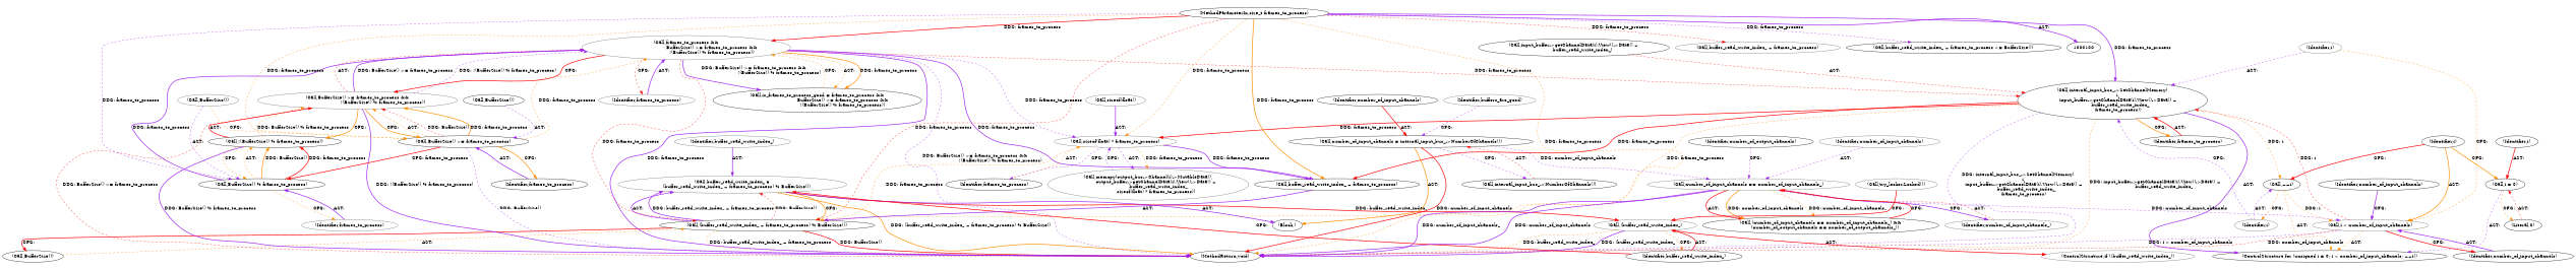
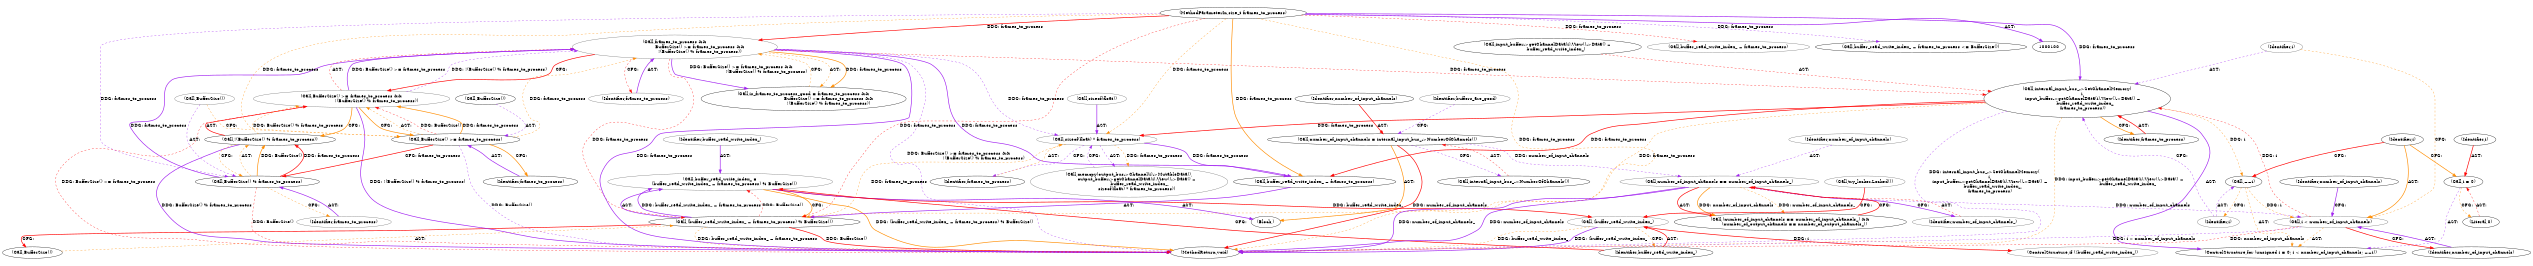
  digraph {
    node [color=black]
    edge [color=purple style=dashed]
    n1 [color=gray40 label="(Call,buffer_read_write_index_ =\n      (buffer_read_write_index_ + frames_to_process) % BufferSize())"]
    n2 [label="(Call,(buffer_read_write_index_ + frames_to_process) % BufferSize())"]
    n3 [color=gray40 label="(Call,!buffer_read_write_index_)"]
    n4 [label="(Block,)"]
    n5 [label="(MethodReturn,void)"]
    n6 [label="(Call,BufferSize())"]
    n7 [label="(Identifier,buffer_read_write_index_)"]
    n8 [color=gray40 label="(ControlStructure,if (!buffer_read_write_index_))"]
    n9 [color=gray40 label="(Call,frames_to_process &&\n                                   BufferSize() >= frames_to_process &&\n                                   !(BufferSize() % frames_to_process))"]
    n10 [color=gray40 label="(Call,BufferSize() >= frames_to_process &&\n                                   !(BufferSize() % frames_to_process))"]
    n11 [label="(Call,internal_input_bus_->SetChannelMemory(\n        i,\n        input_buffer->getChannelData(i).View()->Data() +\n            buffer_read_write_index_,\n        frames_to_process))"]
    n12 [color=gray40 label="(Call,sizeof(float) * frames_to_process)"]
    n13 [label="(Call,buffer_read_write_index_ + frames_to_process)"]
    n14 [color=gray40 label="(Identifier,frames_to_process)"]
    n15 [label="(Call,is_frames_to_process_good = frames_to_process &&\n                                   BufferSize() >= frames_to_process &&\n                                   !(BufferSize() % frames_to_process))"]
    n16 [label="(Call,BufferSize() >= frames_to_process)"]
    n17 [label="(Call,!(BufferSize() % frames_to_process))"]
    n18 [label="(Call,++i)"]
    n19 [label="(ControlStructure,for (unsigned i = 0; i < number_of_input_channels; ++i))"]
    n20 [label="(Identifier,frames_to_process)"]
    n21 [label="(Identifier,frames_to_process)"]
    n22 [color=gray40 label="(Call,memcpy(output_bus->Channel(i)->MutableData(),\n           output_buffer->getChannelData(i).View()->Data() +\n               buffer_read_write_index_,\n           sizeof(float) * frames_to_process))"]
    n23 [label="(Call,BufferSize() % frames_to_process)"]
    n24 [label="(Identifier,frames_to_process)"]
    n25 [color=gray40 label="(Identifier,frames_to_process)"]
    n26 [label="(MethodParameterIn,size_t frames_to_process)"]
    n27 [color=gray40 label="(Call,buffer_read_write_index_ + frames_to_process)"]
    n28 [label="(Call,buffer_read_write_index_ + frames_to_process <= BufferSize())"]
    1000100
    n30 [color=gray40 label="(Call,i < number_of_input_channels)"]
    n31 [color=gray40 label="(Identifier,i)"]
    n32 [label="(Identifier,number_of_input_channels)"]
    n33 [label="(Call,i = 0)"]
    n34 [label="(Literal,0)"]
    n35 [color=gray40 label="(Call,number_of_input_channels == number_of_input_channels_)"]
    n36 [color=gray40 label="(Identifier,number_of_input_channels_)"]
    n37 [label="(Call,(number_of_input_channels == number_of_input_channels_) &&\n      (number_of_output_channels == number_of_output_channels_))"]
    n38 [label="(Call,number_of_input_channels = internal_input_bus_->NumberOfChannels())"]
    n39 [label="(Call,internal_input_bus_->NumberOfChannels())"]
    n40 [label="(Identifier,number_of_input_channels)"]
    n41 [color=gray40 label="(Call,sizeof(float))"]
    n42 [color=gray40 label="(Call,try_locker.Locked())"]
    n43 [label="(Identifier,i)"]
    n44 [label="(Call,BufferSize())"]
    n45 [color=gray40 label="(Identifier,i)"]
    n46 [label="(Call,input_buffer->getChannelData(i).View()->Data() +\n            buffer_read_write_index_)"]
    n47 [color=gray40 label="(Identifier,number_of_input_channels)"]
    n48 [color=gray40 label="(Call,BufferSize())"]
    n49 [color=gray40 label="(Identifier,buffers_are_good)"]
    n50 [color=gray40 label="(Identifier,buffer_read_write_index_)"]
    n51 [label="(Identifier,number_of_input_channels)"]
    n52 [label="(Identifier,i)"]
-   n53 [label="(Identifier,number_of_output_channels)"]
    n1 -> n2 [color=darkorange label="CFG: " style=bold]
    n1 -> n3 [color=red label="DDG: buffer_read_write_index_" style=bold]
    n1 -> n4 [label="AST: " style=bold]
    n1 -> n5 [color=darkorange label="DDG: (buffer_read_write_index_ + frames_to_process) % BufferSize()" style=bold]
    n2 -> n1 [label="AST: " style=bold]
    n2 -> n1 [label="DDG: buffer_read_write_index_ + frames_to_process" style=bold]
    n2 -> n1 [color=red label="DDG: BufferSize()"]
    n2 -> n5 [color=red label="DDG: BufferSize()" style=bold]
    n2 -> n5 [color=darkorange label="DDG: buffer_read_write_index_ + frames_to_process"]
    n2 -> n6 [color=red label="CFG: " style=bold]
    n3 -> n5 [color=darkorange label="DDG: buffer_read_write_index_"]
    n3 -> n5 [label="DDG: !buffer_read_write_index_" style=bold]
    n3 -> n7 [color=darkorange label="CFG: "]
-   n3 -> n8 [color=red label="AST: " style=bold]
+   n3 -> n8 [color=red label="DDG: i" style=bold]
    n6 -> n2 [color=darkorange label="AST: "]
    n7 -> n1 [color=red label="CFG: " style=bold]
    n7 -> n3 [color=red label="AST: " style=bold]
    n9 -> n2 [color=red label="DDG: frames_to_process"]
    n9 -> n5 [label="DDG: frames_to_process" style=bold]
    n9 -> n5 [label="DDG: BufferSize() >= frames_to_process &&\n                                   !(BufferSize() % frames_to_process)"]
    n9 -> n10 [color=red label="CFG: " style=bold]
    n9 -> n11 [color=red label="DDG: frames_to_process"]
    n9 -> n12 [label="DDG: frames_to_process"]
    n9 -> n13 [label="DDG: frames_to_process" style=bold]
    n9 -> n14 [color=red label="CFG: "]
    n9 -> n15 [color=darkorange label="AST: "]
    n9 -> n15 [color=darkorange label="DDG: frames_to_process" style=bold]
    n9 -> n15 [label="DDG: BufferSize() >= frames_to_process &&\n                                   !(BufferSize() % frames_to_process)" style=bold]
    n10 -> n5 [label="DDG: !(BufferSize() % frames_to_process)" style=bold]
    n10 -> n5 [color=red label="DDG: BufferSize() >= frames_to_process"]
    n10 -> n9 [color=red label="AST: "]
    n10 -> n9 [label="DDG: BufferSize() >= frames_to_process" style=bold]
    n10 -> n9 [label="DDG: !(BufferSize() % frames_to_process)"]
    n10 -> n16 [color=darkorange label="CFG: " style=bold]
    n10 -> n17 [color=darkorange label="CFG: " style=bold]
    n11 -> n2 [color=darkorange label="DDG: frames_to_process"]
    n11 -> n5 [label="DDG: internal_input_bus_->SetChannelMemory(\n        i,\n        input_buffer->getChannelData(i).View()->Data() +\n            buffer_read_write_index_,\n        frames_to_process)"]
    n11 -> n5 [color=darkorange label="DDG: input_buffer->getChannelData(i).View()->Data() +\n            buffer_read_write_index_"]
    n11 -> n12 [color=red label="DDG: frames_to_process" style=bold]
    n11 -> n13 [color=red label="DDG: frames_to_process" style=bold]
    n11 -> n18 [color=darkorange label="DDG: i"]
    n11 -> n19 [label="AST: " style=bold]
    n11 -> n20 [color=darkorange label="CFG: " style=bold]
    n12 -> n2 [color=darkorange label="DDG: frames_to_process"]
    n12 -> n13 [label="DDG: frames_to_process" style=bold]
    n12 -> n21 [label="CFG: "]
    n12 -> n22 [label="AST: "]
    n12 -> n22 [color=darkorange label="DDG: frames_to_process"]
    n13 -> n2 [label="AST: " style=bold]
    n14 -> n9 [label="AST: " style=bold]
    n15 -> n9 [color=darkorange label="CFG: "]
    n16 -> n5 [label="DDG: BufferSize()"]
    n16 -> n9 [color=darkorange label="DDG: frames_to_process"]
    n16 -> n10 [color=darkorange label="AST: "]
    n16 -> n10 [color=red label="DDG: BufferSize()"]
    n16 -> n10 [color=darkorange label="DDG: frames_to_process" style=bold]
    n16 -> n23 [color=red label="CFG: frames_to_process" style=bold]
    n16 -> n24 [color=darkorange label="CFG: " style=bold]
    n17 -> n5 [label="DDG: BufferSize() % frames_to_process" style=bold]
    n17 -> n10 [color=red label="AST: " style=bold]
    n17 -> n10 [color=darkorange label="DDG: BufferSize() % frames_to_process"]
    n17 -> n23 [color=darkorange label="CFG: "]
    n18 -> n19 [color=darkorange label="AST: "]
    n18 -> n30 [color=darkorange label="DDG: i"]
    n18 -> n31 [color=darkorange label="CFG: "]
    n20 -> n11 [color=red label="AST: " style=bold]
    n21 -> n12 [color=darkorange label="AST: "]
    n22 -> n12 [label="CFG: "]
+   n23 -> n5 [color=red label="DDG: BufferSize()"]
    n23 -> n9 [label="DDG: frames_to_process" style=bold]
    n23 -> n17 [color=darkorange label="AST: "]
    n23 -> n17 [color=darkorange label="DDG: BufferSize()" style=bold]
    n23 -> n17 [color=red label="DDG: frames_to_process" style=bold]
    n23 -> n25 [color=darkorange label="CFG: "]
    n24 -> n16 [label="AST: " style=bold]
    n25 -> n23 [label="AST: " style=bold]
    n26 -> n2 [color=red label="DDG: frames_to_process"]
    n26 -> n5 [color=darkorange label="DDG: frames_to_process"]
    n26 -> n9 [color=red label="DDG: frames_to_process" style=bold]
    n26 -> n11 [label="DDG: frames_to_process" style=bold]
    n26 -> n12 [color=darkorange label="DDG: frames_to_process"]
    n26 -> n13 [color=darkorange label="DDG: frames_to_process" style=bold]
    n26 -> n16 [color=darkorange label="DDG: frames_to_process"]
    n26 -> n23 [label="DDG: frames_to_process"]
    n26 -> n27 [color=red label="DDG: frames_to_process"]
    n26 -> n28 [label="DDG: frames_to_process"]
    n26 -> 1000100 [label="AST: " style=bold]
    n30 -> n5 [label="DDG: i < number_of_input_channels"]
    n30 -> n5 [color=red label="DDG: number_of_input_channels"]
    n30 -> n11 [color=red label="DDG: i"]
    n30 -> n19 [color=darkorange label="AST: "]
    n30 -> n32 [color=red label="CFG: " style=bold]
    n31 -> n11 [label="CFG: "]
    n31 -> n18 [label="AST: "]
    n32 -> n30 [label="AST: " style=bold]
    n33 -> n19 [label="AST: "]
    n33 -> n34 [color=darkorange label="CFG: "]
    n34 -> n33 [color=red label="AST: "]
    n35 -> n5 [label="DDG: number_of_input_channels" style=bold]
    n35 -> n5 [label="DDG: number_of_input_channels_" style=bold]
    n35 -> n30 [label="DDG: number_of_input_channels"]
    n35 -> n36 [label="CFG: " style=bold]
    n35 -> n37 [color=red label="AST: " style=bold]
    n35 -> n37 [color=darkorange label="DDG: number_of_input_channels" style=bold]
    n35 -> n37 [color=darkorange label="DDG: number_of_input_channels_"]
    n36 -> n35 [color=red label="AST: "]
    n37 -> n35 [color=red label="CFG: " style=bold]
    n38 -> n4 [color=darkorange label="AST: " style=bold]
    n38 -> n5 [color=red label="DDG: number_of_input_channels" style=bold]
    n38 -> n35 [label="DDG: number_of_input_channels"]
    n38 -> n39 [label="CFG: "]
    n39 -> n38 [color=red label="AST: "]
    n40 -> n30 [label="CFG: " style=bold]
    n41 -> n12 [label="AST: " style=bold]
    n42 -> n3 [color=red label="CFG: " style=bold]
    n43 -> n18 [color=red label="CFG: " style=bold]
    n43 -> n30 [color=darkorange label="AST: " style=bold]
    n43 -> n33 [color=darkorange label="CFG: " style=bold]
    n44 -> n16 [label="AST: "]
    n45 -> n11 [label="AST: "]
    n45 -> n30 [color=darkorange label="CFG: "]
    n46 -> n11 [color=red label="AST: "]
    n47 -> n35 [label="AST: "]
    n48 -> n16 [color=darkorange label="CFG: "]
    n48 -> n23 [label="AST: "]
    n49 -> n38 [label="CFG: "]
    n50 -> n1 [label="AST: " style=bold]
    n51 -> n38 [color=red label="AST: " style=bold]
    n52 -> n33 [color=red label="AST: " style=bold]
-   n53 -> n35 [label="CFG: "]
  }
